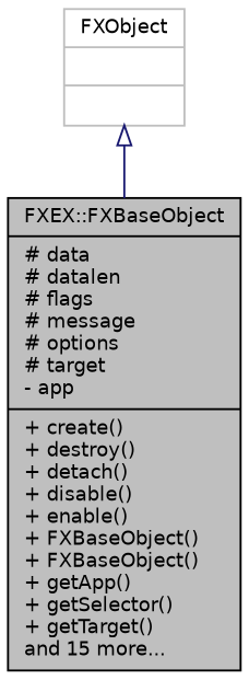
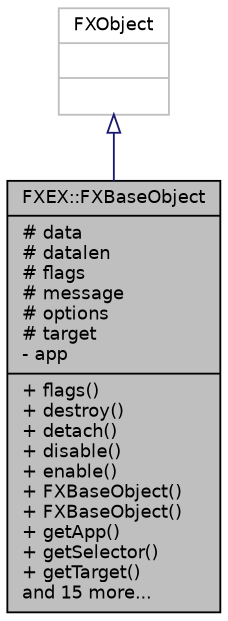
  digraph {
    node [fontname=Helvetica fontsize=10 shape=record style=filled]
-   n1 [color=black fillcolor=grey75 fontcolor=black height=0.2 label="{FXEX::FXBaseObject\n|# data\l# datalen\l# flags\l# message\l# options\l# target\l- app\l|+ create()\l+ destroy()\l+ detach()\l+ disable()\l+ enable()\l+ FXBaseObject()\l+ FXBaseObject()\l+ getApp()\l+ getSelector()\l+ getTarget()\land 15 more...\l}" width=0.4]
+   n1 [color=black fillcolor=grey75 fontcolor=black height=0.2 label="{FXEX::FXBaseObject\n|# data\l# datalen\l# flags\l# message\l# options\l# target\l- app\l|+ flags()\l+ destroy()\l+ detach()\l+ disable()\l+ enable()\l+ FXBaseObject()\l+ FXBaseObject()\l+ getApp()\l+ getSelector()\l+ getTarget()\land 15 more...\l}" width=0.4]
    n2 [color=grey75 fillcolor=white height=0.2 label="{FXObject\n||}" width=0.4]
    n2 -> n1 [arrowtail=onormal color=midnightblue dir=back fontname=Helvetica fontsize=10 labelfontname=Helvetica labelfontsize=10 style=solid]
  }
